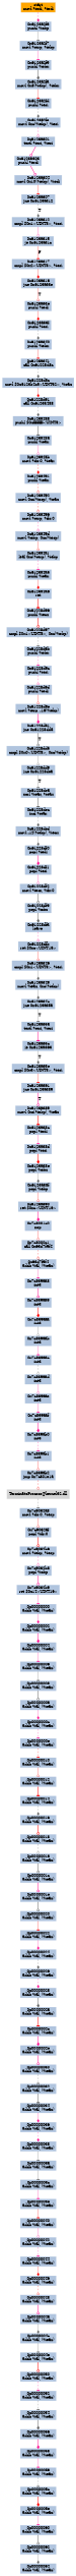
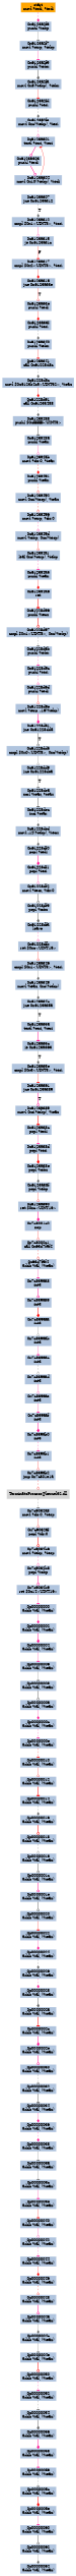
  digraph {
    node [color=lightsteelblue fillcolor=lightsteelblue shape=rectangle style=filled]
    edge [arrowhead=odot color=deeppink style=solid]
    n1 [color=lightgrey fillcolor=orange label="start\nmovl %edi, %edi"]
    n2 [label="0x6123a2f6\npushl %ebp"]
    n3 [label="0x6123a2f7\nmovl %esp, %ebp"]
    n4 [label="0x6123a2f9\npushl %ebx"]
    n5 [label="0x6123a2fa\nmovl 0x8(%ebp), %ebx"]
    n6 [label="0x6123a2fd\npushl %esi"]
    n7 [label="0x6123a2fe\nmovl 0xc(%ebp), %esi"]
    n8 [label="0x6123a301\ntestl %esi, %esi"]
    n9 [label="0x6123a303\npushl %edi"]
    n10 [label="0x6123a304\nmovl 0x10(%ebp), %edi"]
    n11 [label="0x6123a307\njne 0x6123a312"]
    n12 [label="0x6123a312\ncmpl $0x1<UINT8>, %esi"]
    n13 [label="0x6123a315\nje 0x6123a31c"]
    n14 [label="0x6123a317\ncmpl $0x2<UINT8>, %esi"]
    n15 [label="0x6123a31a\njne 0x6123a33e"]
    n16 [label="0x6123a33e\npushl %edi"]
    n17 [label="0x6123a33f\npushl %esi"]
    n18 [label="0x6123a340\npushl %ebx"]
    n19 [label="0x6123a341\ncall 0x61228d8c"]
    n20 [label="0x61228d8c\nmovl $0x6123b4c5<UINT32>, %eax"]
    n21 [label="0x61228d91\ncall 0x6123a488"]
    n22 [label="0x6123a488\npushl $0xffffffff<UINT8>"]
    n23 [label="0x6123a48a\npushl %eax"]
    n24 [label="0x6123a48b\nmovl %fs:0, %eax"]
    n25 [label="0x6123a491\npushl %eax"]
    n26 [label="0x6123a492\nmovl 0xc(%esp), %eax"]
    n27 [label="0x6123a496\nmovl %esp, %fs:0"]
    n28 [label="0x6123a49d\nmovl %ebp, 0xc(%esp)"]
    n29 [label="0x6123a4a1\nleal 0xc(%esp), %ebp"]
    n30 [label="0x6123a4a5\npushl %eax"]
    n31 [label="0x6123a4a6\nret"]
    n32 [label="0x61228d96\npushl %ecx"]
    n33 [label="0x61228d97\ncmpl $0x1<UINT8>, 0xc(%ebp)"]
    n34 [label="0x61228d9b\npushl %ebx"]
    n35 [label="0x61228d9c\npushl %esi"]
    n36 [label="0x61228d9d\npushl %edi"]
    n37 [label="0x61228d9e\nmovl %esp, -16(%ebp)"]
    n38 [label="0x61228da1\njne 0x61228dd5"]
    n39 [label="0x61228dd5\ncmpl $0x0<UINT8>, 0xc(%ebp)"]
    n40 [label="0x61228dd9\njne 0x61228dea"]
    n41 [label="0x61228dea\nxorl %eax, %eax"]
    n42 [label="0x61228dec\nincl %eax"]
    n43 [label="0x61228ded\nmovl -12(%ebp), %ecx"]
    n44 [label="0x61228df0\npopl %edi"]
    n45 [label="0x61228df1\npopl %esi"]
    n46 [label="0x61228df2\nmovl %ecx, %fs:0"]
    n47 [label="0x61228df9\npopl %ebx"]
    n48 [label="0x61228dfa\nleave "]
    n49 [label="0x61228dfb\nret $0xc<UINT16>"]
    n50 [label="0x6123a346\ncmpl $0x1<UINT8>, %esi"]
    n51 [label="0x6123a349\nmovl %eax, 0xc(%ebp)"]
    n52 [label="0x6123a34c\njne 0x6123a35a"]
    n53 [label="0x6123a35a\ntestl %esi, %esi"]
    n54 [label="0x6123a35c\nje 0x6123a363"]
    n55 [label="0x6123a35e\ncmpl $0x3<UINT8>, %esi"]
    n56 [label="0x6123a361\njne 0x6123a389"]
    n57 [label="0x6123a389\nmovl 0xc(%ebp), %eax"]
    n58 [label="0x6123a38c\npopl %edi"]
    n59 [label="0x6123a38d\npopl %esi"]
    n60 [label="0x6123a38e\npopl %ebx"]
    n61 [label="0x6123a38f\npopl %ebp"]
    n62 [label="0x6123a390\nret $0xc<UINT16>"]
    n63 [label="0x7c8001c0\nnop "]
    n64 [label="0x7c8000c1\ncall 0x63d7f9f4"]
    n65 [label="0x63d7f9f4\naddb %al, (%eax)"]
    n66 [label="0x7c839aa8\nint3 "]
    n67 [label="0x7c839aa9\nint3 "]
    n68 [label="0x7c839aaa\nint3 "]
    n69 [label="0x7c839aab\nint3 "]
    n70 [label="0x7c839aac\nint3 "]
    n71 [label="0x7c839aad\nint3 "]
    n72 [label="0x7c839aae\nint3 "]
    n73 [label="0x7c839aaf\nint3 "]
    n74 [label="0x7c839ab0\nint3 "]
    n75 [label="0x7c839ab1\nint3 "]
    n76 [label="0x7c839ab2\njmp 0x7c801e1a"]
    n77 [color=lightgrey fillcolor=lightgrey label="TerminateProcess@kernel32.dll"]
    n78 [label="0x7c9032a8\nmovl %fs:0, %esp"]
    n79 [label="0x7c9032af\npopl %fs:0"]
    n80 [label="0x7c9032b6\nmovl %ebp, %esp"]
    n81 [label="0x7c9032b8\npopl %ebp"]
    n82 [label="0x7c9032b9\nret $0x14<UINT16>"]
    n83 [label="0x00000000\naddb %al, (%eax)"]
    n84 [label="0x00000002\naddb %al, (%eax)"]
    n85 [label="0x00000004\naddb %al, (%eax)"]
    n86 [label="0x00000006\naddb %al, (%eax)"]
    n87 [label="0x00000008\naddb %al, (%eax)"]
    n88 [label="0x0000000a\naddb %al, (%eax)"]
    n89 [label="0x0000000c\naddb %al, (%eax)"]
    n90 [label="0x0000000e\naddb %al, (%eax)"]
    n91 [label="0x00000010\naddb %al, (%eax)"]
    n92 [label="0x00000012\naddb %al, (%eax)"]
    n93 [label="0x00000014\naddb %al, (%eax)"]
    n94 [label="0x00000016\naddb %al, (%eax)"]
    n95 [label="0x00000018\naddb %al, (%eax)"]
    n96 [label="0x0000001a\naddb %al, (%eax)"]
    n97 [label="0x0000001c\naddb %al, (%eax)"]
    n98 [label="0x0000001e\naddb %al, (%eax)"]
    n99 [label="0x00000020\naddb %al, (%eax)"]
    n100 [label="0x00000022\naddb %al, (%eax)"]
    n101 [label="0x00000024\naddb %al, (%eax)"]
    n102 [label="0x00000026\naddb %al, (%eax)"]
    n103 [label="0x00000028\naddb %al, (%eax)"]
    n104 [label="0x0000002a\naddb %al, (%eax)"]
    n105 [label="0x0000002c\naddb %al, (%eax)"]
    n106 [label="0x0000002e\naddb %al, (%eax)"]
    n107 [label="0x00000030\naddb %al, (%eax)"]
    n108 [label="0x00000032\naddb %al, (%eax)"]
    n109 [label="0x00000034\naddb %al, (%eax)"]
    n110 [label="0x00000036\naddb %al, (%eax)"]
    n111 [label="0x00000038\naddb %al, (%eax)"]
    n112 [label="0x0000003a\naddb %al, (%eax)"]
    n113 [label="0x0000003c\naddb %al, (%eax)"]
    n114 [label="0x0000003e\naddb %al, (%eax)"]
    n115 [label="0x00000040\naddb %al, (%eax)"]
    n116 [label="0x00000042\naddb %al, (%eax)"]
    n117 [label="0x00000044\naddb %al, (%eax)"]
    n118 [label="0x00000046\naddb %al, (%eax)"]
    n119 [label="0x00000048\naddb %al, (%eax)"]
    n120 [label="0x0000004a\naddb %al, (%eax)"]
    n121 [label="0x0000004c\naddb %al, (%eax)"]
    n122 [label="0x0000004e\naddb %al, (%eax)"]
    n123 [label="0x00000050\naddb %al, (%eax)"]
    n124 [label="0x00000052\naddb %al, (%eax)"]
    n125 [label="0x00000054\naddb %al, (%eax)"]
    n126 [label="0x00000056\naddb %al, (%eax)"]
    n127 [label="0x00000058\naddb %al, (%eax)"]
    n128 [label="0x0000005a\naddb %al, (%eax)"]
    n129 [label="0x0000005c\naddb %al, (%eax)"]
    n130 [label="0x0000005e\naddb %al, (%eax)"]
    n131 [label="0x00000060\naddb %al, (%eax)"]
    n132 [label="0x00000062\naddb %al, (%eax)"]
    n133 [label="0x00000064\naddb %al, (%eax)"]
    n1 -> n2 [arrowhead=diamond style=dashed]
    n2 -> n3 [arrowhead=tee color=gray40]
    n3 -> n4 [arrowhead=tee]
    n4 -> n5 [arrowhead=diamond color=gray40 style=bold]
    n5 -> n6 [arrowhead=tee color=red]
    n6 -> n7 [arrowhead=diamond color=gray40 style=dashed]
    n7 -> n8 [style=dashed]
    n8 -> n9 [style=bold]
    n9 -> n10 [style=bold]
-   n10 -> n11 [arrowhead=tee color=red]
+   n10 -> n8 [arrowhead=tee color=red]
    n11 -> n12 [arrowhead=diamond color=gray40 label=T style=dashed]
    n12 -> n13
    n13 -> n14 [arrowhead=tee color=red label=F]
    n14 -> n15 [arrowhead=diamond color=red]
    n15 -> n16 [color=red label=T]
    n16 -> n17 [arrowhead=diamond color=red]
    n17 -> n18 [arrowhead=diamond color=gray40 style=dashed]
    n18 -> n19 [arrowhead=tee color=red]
    n19 -> n20 [arrowhead=diamond color=gray40 style=dashed]
    n20 -> n21 [arrowhead=diamond color=red]
    n21 -> n22 [arrowhead=diamond color=gray40 style=dashed]
    n22 -> n23 [arrowhead=tee color=gray40 style=bold]
    n23 -> n24
    n24 -> n25 [arrowhead=diamond color=red style=dashed]
    n25 -> n26 [color=red style=dashed]
    n26 -> n27 [color=red style=dashed]
    n27 -> n28 [style=dashed]
    n28 -> n29 [color=red]
    n29 -> n30 [arrowhead=tee style=dashed]
    n30 -> n31 [arrowhead=diamond color=red]
    n31 -> n32 [arrowhead=tee color=red style=bold]
    n32 -> n33 [color=red style=bold]
    n33 -> n34 [arrowhead=tee color=gray40 style=dashed]
    n34 -> n35 [arrowhead=tee style=dashed]
    n35 -> n36 [style=dashed]
    n36 -> n37 [color=red]
    n37 -> n38 [arrowhead=diamond style=bold]
    n38 -> n39 [color=gray40 label=T style=bold]
    n39 -> n40 [color=gray40]
    n40 -> n41 [arrowhead=tee color=gray40 label=T]
    n41 -> n42 [arrowhead=tee color=gray40 style=bold]
    n42 -> n43 [arrowhead=diamond color=gray40 style=dashed]
    n43 -> n44 [arrowhead=diamond color=gray40]
    n44 -> n45 [arrowhead=diamond style=bold]
    n45 -> n46
    n46 -> n47 [color=gray40 style=bold]
    n47 -> n48 [arrowhead=diamond color=gray40 style=bold]
    n48 -> n49 [style=dashed]
    n49 -> n50 [color=red]
    n50 -> n51 [arrowhead=diamond color=gray40]
    n51 -> n52 [arrowhead=diamond color=gray40]
    n52 -> n53 [arrowhead=tee color=gray40 label=T]
    n53 -> n54 [arrowhead=tee style=bold]
    n54 -> n55 [arrowhead=diamond color=gray40 label=T]
    n55 -> n56 [arrowhead=tee color=red]
    n56 -> n57 [label=T style=bold]
    n57 -> n58 [arrowhead=tee color=red style=bold]
    n58 -> n59 [arrowhead=tee]
    n59 -> n60 [arrowhead=diamond color=red style=bold]
    n60 -> n61 [arrowhead=diamond color=gray40]
    n61 -> n62 [color=red]
    n62 -> n63 [arrowhead=diamond style=bold]
    n63 -> n64 [color=red]
    n64 -> n65 [color=red style=dashed]
    n65 -> n66 [arrowhead=tee]
    n66 -> n67 [style=bold]
    n67 -> n68 [arrowhead=diamond color=red style=bold]
    n68 -> n69 [color=gray40]
    n69 -> n70 [arrowhead=tee]
    n70 -> n71 [color=gray40 style=dashed]
    n71 -> n72
    n72 -> n73 [arrowhead=tee]
    n73 -> n74 [arrowhead=diamond style=bold]
    n74 -> n75 [arrowhead=tee style=dashed]
    n75 -> n76 [color=red]
    n76 -> n77 [color=red style=dashed]
    n77 -> n78 [arrowhead=tee color=gray40 style=dashed]
    n78 -> n79 [color=red]
    n79 -> n80 [color=red style=bold]
    n80 -> n81 [style=dashed]
    n81 -> n82 [style=bold]
    n82 -> n83 [arrowhead=tee]
    n83 -> n84 [arrowhead=diamond]
    n84 -> n85 [arrowhead=diamond style=bold]
    n85 -> n86 [arrowhead=tee]
    n86 -> n87 [arrowhead=tee color=gray40]
    n87 -> n88 [color=gray40 style=bold]
    n88 -> n89 [arrowhead=diamond]
    n89 -> n90 [arrowhead=tee style=dashed]
    n90 -> n91 [arrowhead=tee color=red style=dashed]
    n91 -> n92 [color=red]
    n92 -> n93 [arrowhead=tee color=red style=bold]
    n93 -> n94 [arrowhead=diamond color=gray40 style=dashed]
    n94 -> n95 [color=red style=bold]
    n95 -> n96 [color=gray40 style=dashed]
    n96 -> n97 [color=gray40 style=bold]
    n97 -> n98 [style=bold]
    n98 -> n99 [color=gray40 style=bold]
    n99 -> n100 [arrowhead=tee color=red]
    n100 -> n101 [arrowhead=diamond]
    n101 -> n102 [arrowhead=diamond color=gray40 style=dashed]
    n102 -> n103 [arrowhead=diamond style=dashed]
    n103 -> n104 [arrowhead=diamond color=gray40 style=bold]
    n104 -> n105 [arrowhead=tee color=red style=bold]
    n105 -> n106 [arrowhead=diamond style=bold]
    n106 -> n107 [style=bold]
    n107 -> n108 [arrowhead=tee color=gray40 style=dashed]
    n108 -> n109 [arrowhead=tee color=gray40 style=bold]
    n109 -> n110 [arrowhead=diamond]
    n110 -> n111 [arrowhead=diamond style=dashed]
    n111 -> n112 [arrowhead=tee color=gray40]
    n112 -> n113 [arrowhead=tee color=gray40]
    n113 -> n114 [arrowhead=tee]
    n114 -> n115 [arrowhead=tee color=red]
    n115 -> n116
    n116 -> n117 [arrowhead=tee style=dashed]
    n117 -> n118 [arrowhead=diamond color=red]
    n118 -> n119 [color=red style=dashed]
    n119 -> n120 [style=bold]
    n120 -> n121 [arrowhead=diamond color=gray40]
    n121 -> n122 [arrowhead=tee color=gray40]
    n122 -> n123 [color=red style=bold]
    n123 -> n124 [arrowhead=tee style=dashed]
    n124 -> n125 [arrowhead=tee color=gray40 style=dashed]
    n125 -> n126 [arrowhead=diamond color=gray40 style=bold]
    n126 -> n127 [arrowhead=diamond style=bold]
    n127 -> n128 [arrowhead=tee]
    n128 -> n129 [arrowhead=tee color=gray40 style=dashed]
    n129 -> n130 [arrowhead=diamond color=red style=bold]
    n130 -> n131 [arrowhead=tee]
    n131 -> n132 [color=gray40 style=bold]
    n132 -> n133 [arrowhead=diamond color=gray40]
  }
